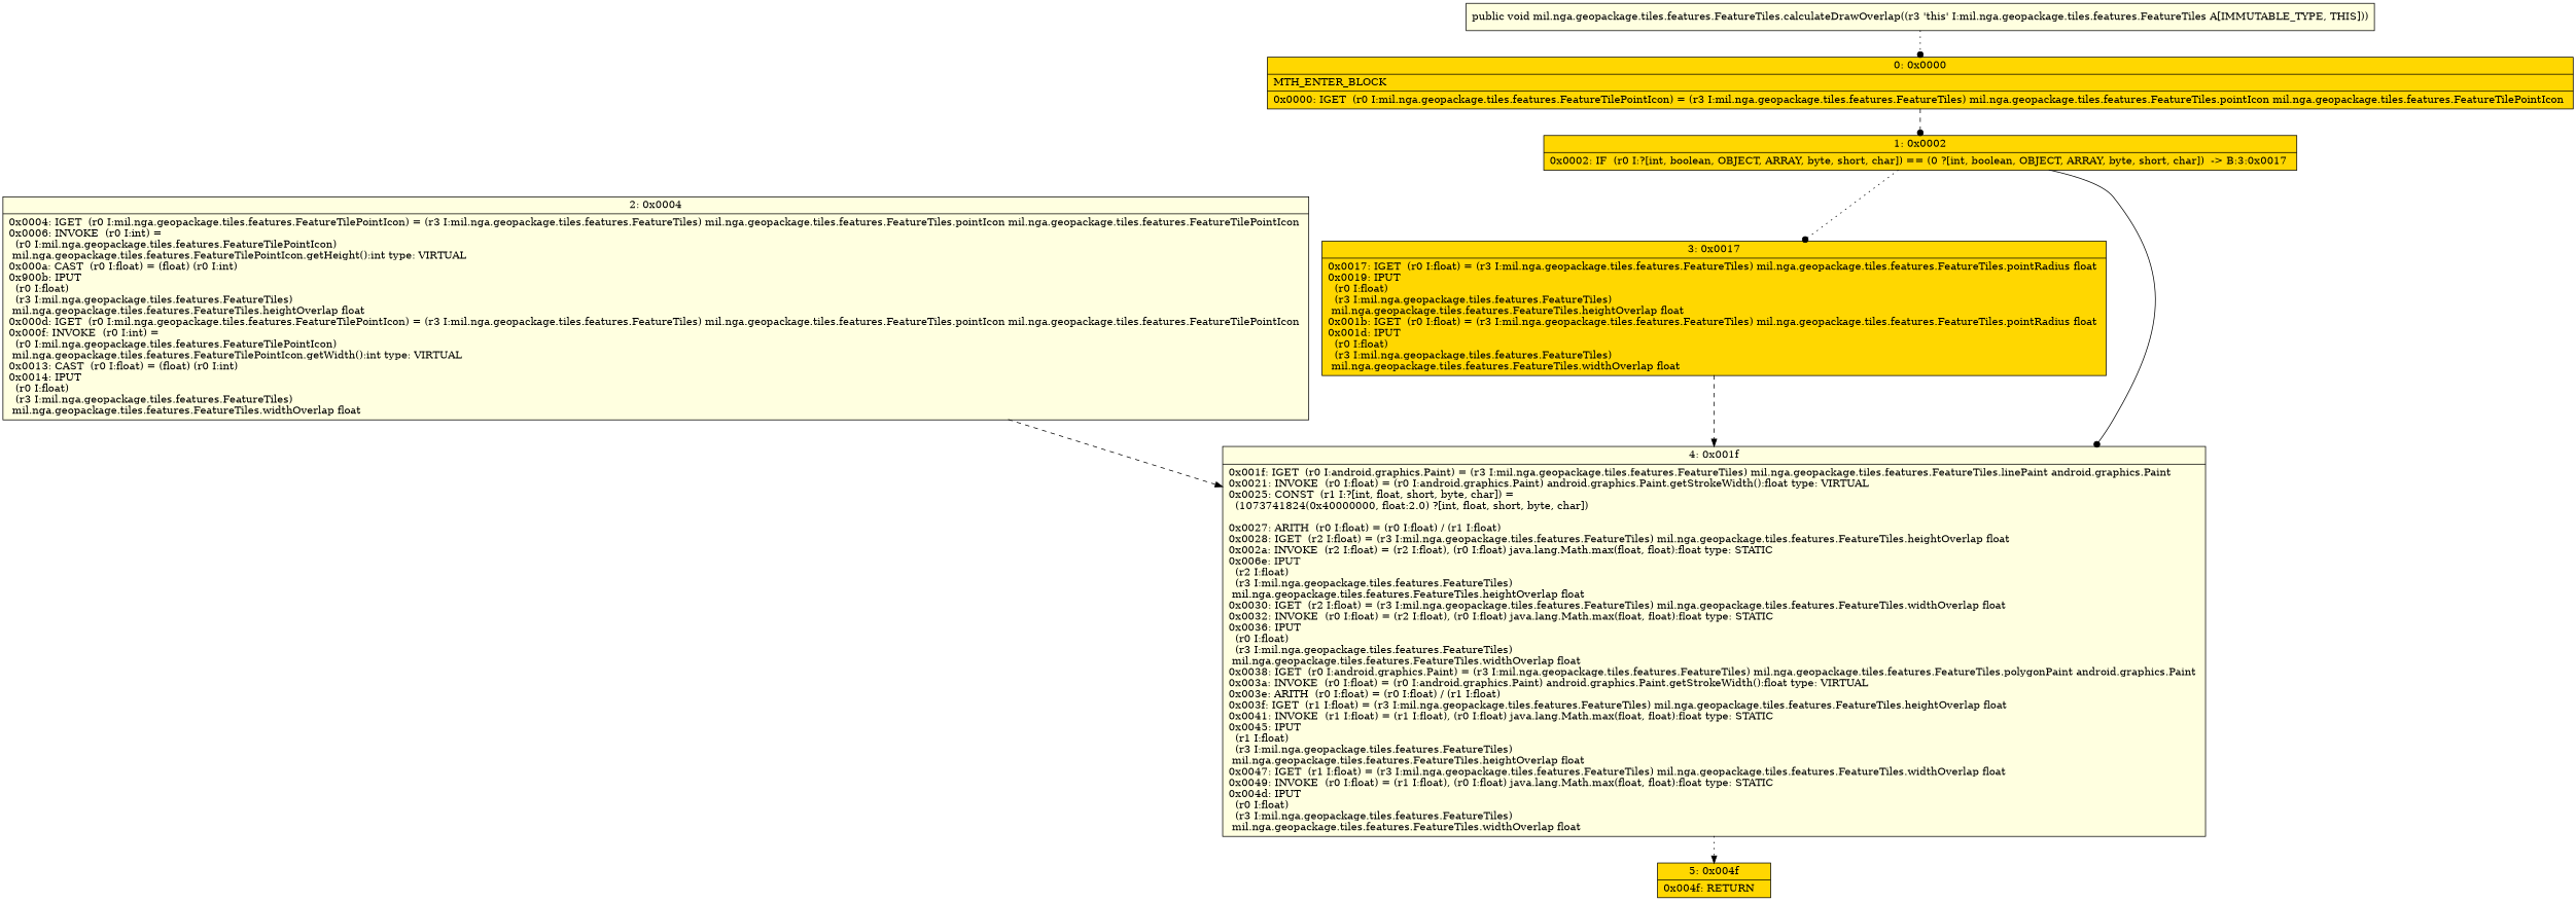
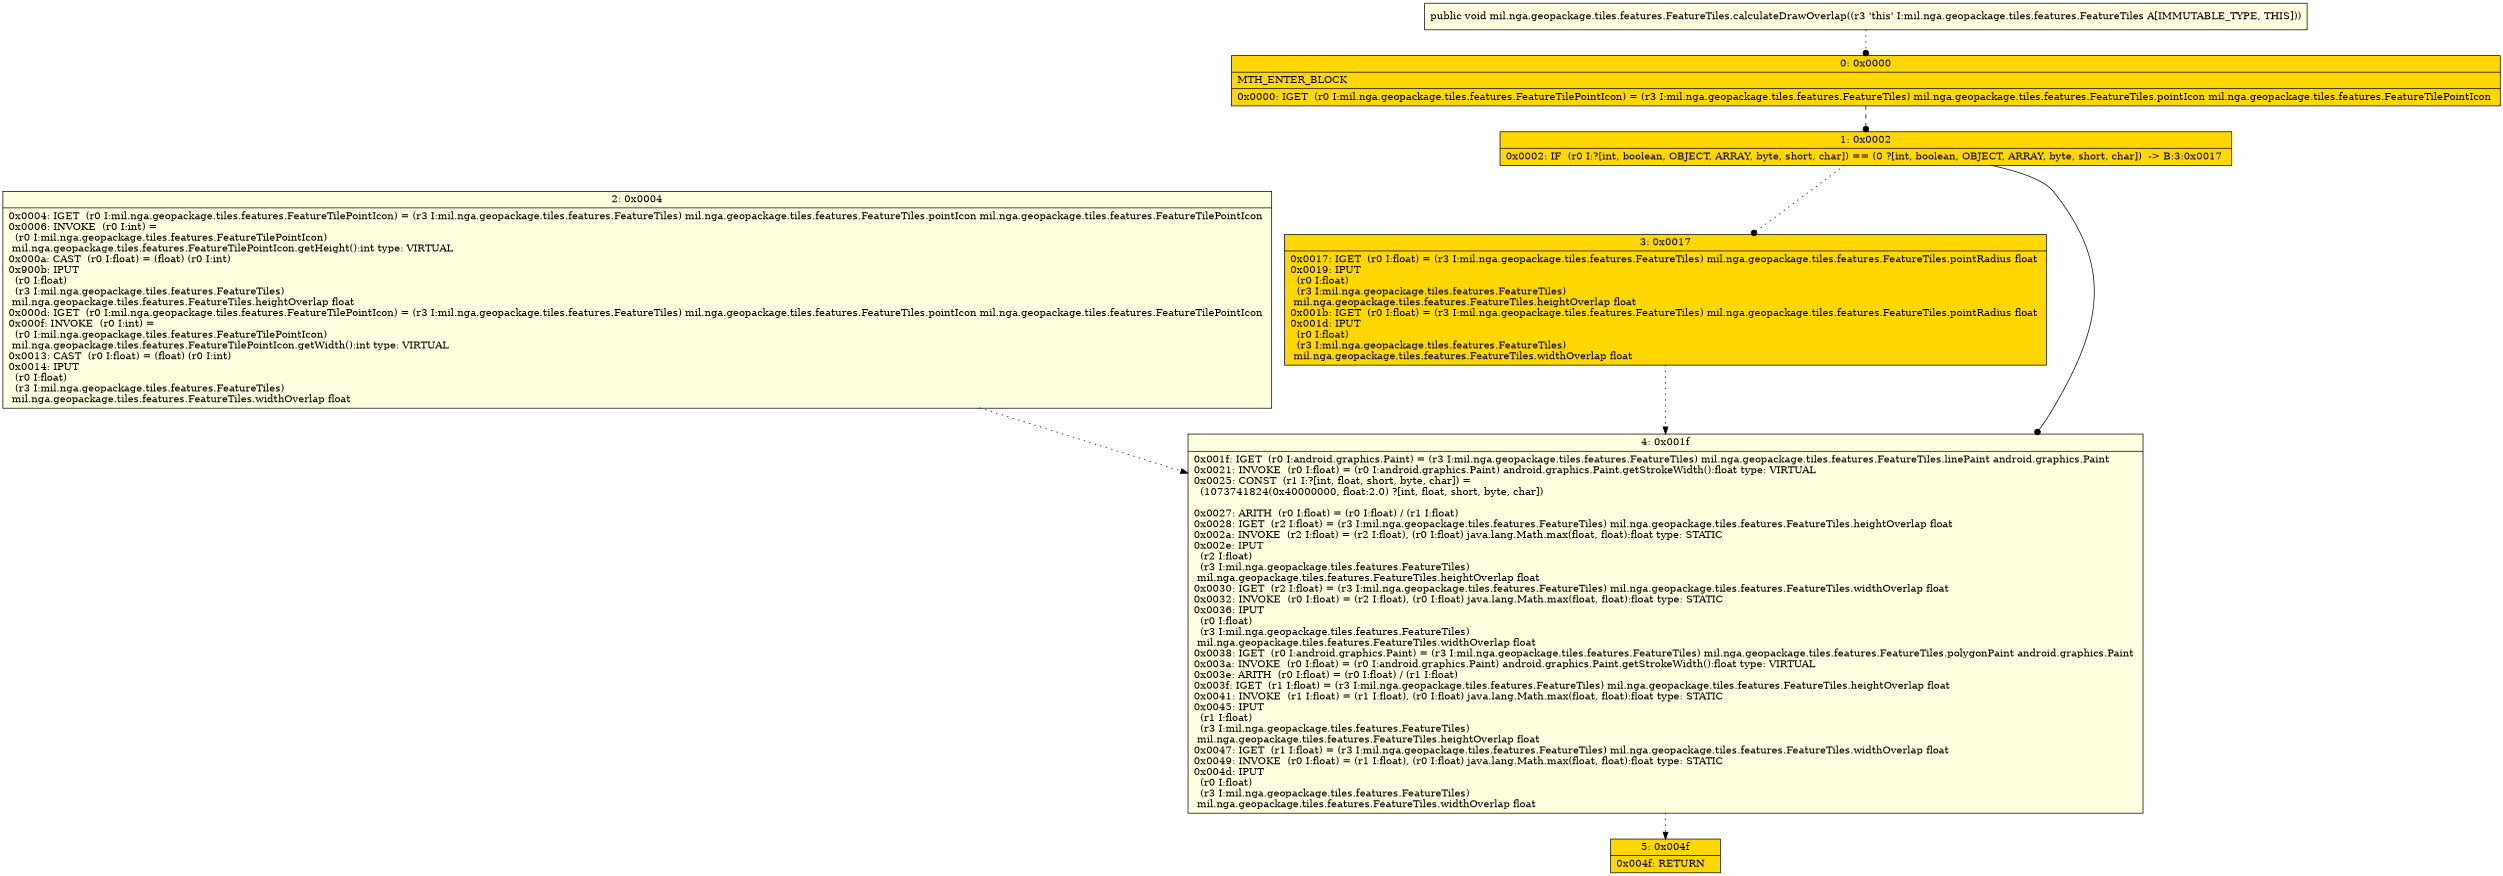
  digraph {
    fontname="DejaVu Serif"
    node [fillcolor=gold fontname="DejaVu Serif" shape=record style=filled]
    edge [arrowhead=dot fontname="DejaVu Serif" style=dotted]
    n1 [label="{0\:\ 0x0000|MTH_ENTER_BLOCK\l|0x0000: IGET  (r0 I:mil.nga.geopackage.tiles.features.FeatureTilePointIcon) = (r3 I:mil.nga.geopackage.tiles.features.FeatureTiles) mil.nga.geopackage.tiles.features.FeatureTiles.pointIcon mil.nga.geopackage.tiles.features.FeatureTilePointIcon \l}"]
    n2 [label="{1\:\ 0x0002|0x0002: IF  (r0 I:?[int, boolean, OBJECT, ARRAY, byte, short, char]) == (0 ?[int, boolean, OBJECT, ARRAY, byte, short, char])  \-\> B:3:0x0017 \l}"]
    n3 [label="{3\:\ 0x0017|0x0017: IGET  (r0 I:float) = (r3 I:mil.nga.geopackage.tiles.features.FeatureTiles) mil.nga.geopackage.tiles.features.FeatureTiles.pointRadius float \l0x0019: IPUT  \l  (r0 I:float)\l  (r3 I:mil.nga.geopackage.tiles.features.FeatureTiles)\l mil.nga.geopackage.tiles.features.FeatureTiles.heightOverlap float \l0x001b: IGET  (r0 I:float) = (r3 I:mil.nga.geopackage.tiles.features.FeatureTiles) mil.nga.geopackage.tiles.features.FeatureTiles.pointRadius float \l0x001d: IPUT  \l  (r0 I:float)\l  (r3 I:mil.nga.geopackage.tiles.features.FeatureTiles)\l mil.nga.geopackage.tiles.features.FeatureTiles.widthOverlap float \l}"]
-   n4 [fillcolor=lightyellow label="{4\:\ 0x001f|0x001f: IGET  (r0 I:android.graphics.Paint) = (r3 I:mil.nga.geopackage.tiles.features.FeatureTiles) mil.nga.geopackage.tiles.features.FeatureTiles.linePaint android.graphics.Paint \l0x0021: INVOKE  (r0 I:float) = (r0 I:android.graphics.Paint) android.graphics.Paint.getStrokeWidth():float type: VIRTUAL \l0x0025: CONST  (r1 I:?[int, float, short, byte, char]) = \l  (1073741824(0x40000000, float:2.0) ?[int, float, short, byte, char])\l \l0x0027: ARITH  (r0 I:float) = (r0 I:float) \/ (r1 I:float) \l0x0028: IGET  (r2 I:float) = (r3 I:mil.nga.geopackage.tiles.features.FeatureTiles) mil.nga.geopackage.tiles.features.FeatureTiles.heightOverlap float \l0x002a: INVOKE  (r2 I:float) = (r2 I:float), (r0 I:float) java.lang.Math.max(float, float):float type: STATIC \l0x006e: IPUT  \l  (r2 I:float)\l  (r3 I:mil.nga.geopackage.tiles.features.FeatureTiles)\l mil.nga.geopackage.tiles.features.FeatureTiles.heightOverlap float \l0x0030: IGET  (r2 I:float) = (r3 I:mil.nga.geopackage.tiles.features.FeatureTiles) mil.nga.geopackage.tiles.features.FeatureTiles.widthOverlap float \l0x0032: INVOKE  (r0 I:float) = (r2 I:float), (r0 I:float) java.lang.Math.max(float, float):float type: STATIC \l0x0036: IPUT  \l  (r0 I:float)\l  (r3 I:mil.nga.geopackage.tiles.features.FeatureTiles)\l mil.nga.geopackage.tiles.features.FeatureTiles.widthOverlap float \l0x0038: IGET  (r0 I:android.graphics.Paint) = (r3 I:mil.nga.geopackage.tiles.features.FeatureTiles) mil.nga.geopackage.tiles.features.FeatureTiles.polygonPaint android.graphics.Paint \l0x003a: INVOKE  (r0 I:float) = (r0 I:android.graphics.Paint) android.graphics.Paint.getStrokeWidth():float type: VIRTUAL \l0x003e: ARITH  (r0 I:float) = (r0 I:float) \/ (r1 I:float) \l0x003f: IGET  (r1 I:float) = (r3 I:mil.nga.geopackage.tiles.features.FeatureTiles) mil.nga.geopackage.tiles.features.FeatureTiles.heightOverlap float \l0x0041: INVOKE  (r1 I:float) = (r1 I:float), (r0 I:float) java.lang.Math.max(float, float):float type: STATIC \l0x0045: IPUT  \l  (r1 I:float)\l  (r3 I:mil.nga.geopackage.tiles.features.FeatureTiles)\l mil.nga.geopackage.tiles.features.FeatureTiles.heightOverlap float \l0x0047: IGET  (r1 I:float) = (r3 I:mil.nga.geopackage.tiles.features.FeatureTiles) mil.nga.geopackage.tiles.features.FeatureTiles.widthOverlap float \l0x0049: INVOKE  (r0 I:float) = (r1 I:float), (r0 I:float) java.lang.Math.max(float, float):float type: STATIC \l0x004d: IPUT  \l  (r0 I:float)\l  (r3 I:mil.nga.geopackage.tiles.features.FeatureTiles)\l mil.nga.geopackage.tiles.features.FeatureTiles.widthOverlap float \l}"]
+   n4 [fillcolor=lightyellow label="{4\:\ 0x001f|0x001f: IGET  (r0 I:android.graphics.Paint) = (r3 I:mil.nga.geopackage.tiles.features.FeatureTiles) mil.nga.geopackage.tiles.features.FeatureTiles.linePaint android.graphics.Paint \l0x0021: INVOKE  (r0 I:float) = (r0 I:android.graphics.Paint) android.graphics.Paint.getStrokeWidth():float type: VIRTUAL \l0x0025: CONST  (r1 I:?[int, float, short, byte, char]) = \l  (1073741824(0x40000000, float:2.0) ?[int, float, short, byte, char])\l \l0x0027: ARITH  (r0 I:float) = (r0 I:float) \/ (r1 I:float) \l0x0028: IGET  (r2 I:float) = (r3 I:mil.nga.geopackage.tiles.features.FeatureTiles) mil.nga.geopackage.tiles.features.FeatureTiles.heightOverlap float \l0x002a: INVOKE  (r2 I:float) = (r2 I:float), (r0 I:float) java.lang.Math.max(float, float):float type: STATIC \l0x002e: IPUT  \l  (r2 I:float)\l  (r3 I:mil.nga.geopackage.tiles.features.FeatureTiles)\l mil.nga.geopackage.tiles.features.FeatureTiles.heightOverlap float \l0x0030: IGET  (r2 I:float) = (r3 I:mil.nga.geopackage.tiles.features.FeatureTiles) mil.nga.geopackage.tiles.features.FeatureTiles.widthOverlap float \l0x0032: INVOKE  (r0 I:float) = (r2 I:float), (r0 I:float) java.lang.Math.max(float, float):float type: STATIC \l0x0036: IPUT  \l  (r0 I:float)\l  (r3 I:mil.nga.geopackage.tiles.features.FeatureTiles)\l mil.nga.geopackage.tiles.features.FeatureTiles.widthOverlap float \l0x0038: IGET  (r0 I:android.graphics.Paint) = (r3 I:mil.nga.geopackage.tiles.features.FeatureTiles) mil.nga.geopackage.tiles.features.FeatureTiles.polygonPaint android.graphics.Paint \l0x003a: INVOKE  (r0 I:float) = (r0 I:android.graphics.Paint) android.graphics.Paint.getStrokeWidth():float type: VIRTUAL \l0x003e: ARITH  (r0 I:float) = (r0 I:float) \/ (r1 I:float) \l0x003f: IGET  (r1 I:float) = (r3 I:mil.nga.geopackage.tiles.features.FeatureTiles) mil.nga.geopackage.tiles.features.FeatureTiles.heightOverlap float \l0x0041: INVOKE  (r1 I:float) = (r1 I:float), (r0 I:float) java.lang.Math.max(float, float):float type: STATIC \l0x0045: IPUT  \l  (r1 I:float)\l  (r3 I:mil.nga.geopackage.tiles.features.FeatureTiles)\l mil.nga.geopackage.tiles.features.FeatureTiles.heightOverlap float \l0x0047: IGET  (r1 I:float) = (r3 I:mil.nga.geopackage.tiles.features.FeatureTiles) mil.nga.geopackage.tiles.features.FeatureTiles.widthOverlap float \l0x0049: INVOKE  (r0 I:float) = (r1 I:float), (r0 I:float) java.lang.Math.max(float, float):float type: STATIC \l0x004d: IPUT  \l  (r0 I:float)\l  (r3 I:mil.nga.geopackage.tiles.features.FeatureTiles)\l mil.nga.geopackage.tiles.features.FeatureTiles.widthOverlap float \l}"]
    n5 [fillcolor=lightyellow label="{2\:\ 0x0004|0x0004: IGET  (r0 I:mil.nga.geopackage.tiles.features.FeatureTilePointIcon) = (r3 I:mil.nga.geopackage.tiles.features.FeatureTiles) mil.nga.geopackage.tiles.features.FeatureTiles.pointIcon mil.nga.geopackage.tiles.features.FeatureTilePointIcon \l0x0006: INVOKE  (r0 I:int) = \l  (r0 I:mil.nga.geopackage.tiles.features.FeatureTilePointIcon)\l mil.nga.geopackage.tiles.features.FeatureTilePointIcon.getHeight():int type: VIRTUAL \l0x000a: CAST  (r0 I:float) = (float) (r0 I:int) \l0x900b: IPUT  \l  (r0 I:float)\l  (r3 I:mil.nga.geopackage.tiles.features.FeatureTiles)\l mil.nga.geopackage.tiles.features.FeatureTiles.heightOverlap float \l0x000d: IGET  (r0 I:mil.nga.geopackage.tiles.features.FeatureTilePointIcon) = (r3 I:mil.nga.geopackage.tiles.features.FeatureTiles) mil.nga.geopackage.tiles.features.FeatureTiles.pointIcon mil.nga.geopackage.tiles.features.FeatureTilePointIcon \l0x000f: INVOKE  (r0 I:int) = \l  (r0 I:mil.nga.geopackage.tiles.features.FeatureTilePointIcon)\l mil.nga.geopackage.tiles.features.FeatureTilePointIcon.getWidth():int type: VIRTUAL \l0x0013: CAST  (r0 I:float) = (float) (r0 I:int) \l0x0014: IPUT  \l  (r0 I:float)\l  (r3 I:mil.nga.geopackage.tiles.features.FeatureTiles)\l mil.nga.geopackage.tiles.features.FeatureTiles.widthOverlap float \l}"]
    n6 [label="{5\:\ 0x004f|0x004f: RETURN   \l}"]
    n7 [fillcolor=lightyellow label="{public void mil.nga.geopackage.tiles.features.FeatureTiles.calculateDrawOverlap((r3 'this' I:mil.nga.geopackage.tiles.features.FeatureTiles A[IMMUTABLE_TYPE, THIS])) }"]
    n1 -> n2 [style=dashed]
    n2 -> n3
    n2 -> n4 [style=solid]
-   n3 -> n4 [arrowhead=normal style=dashed]
+   n3 -> n4 [arrowhead=normal]
    n4 -> n6 [arrowhead=normal]
-   n5 -> n4 [arrowhead=normal style=dashed]
+   n5 -> n4 [arrowhead=normal]
    n7 -> n1
  }
